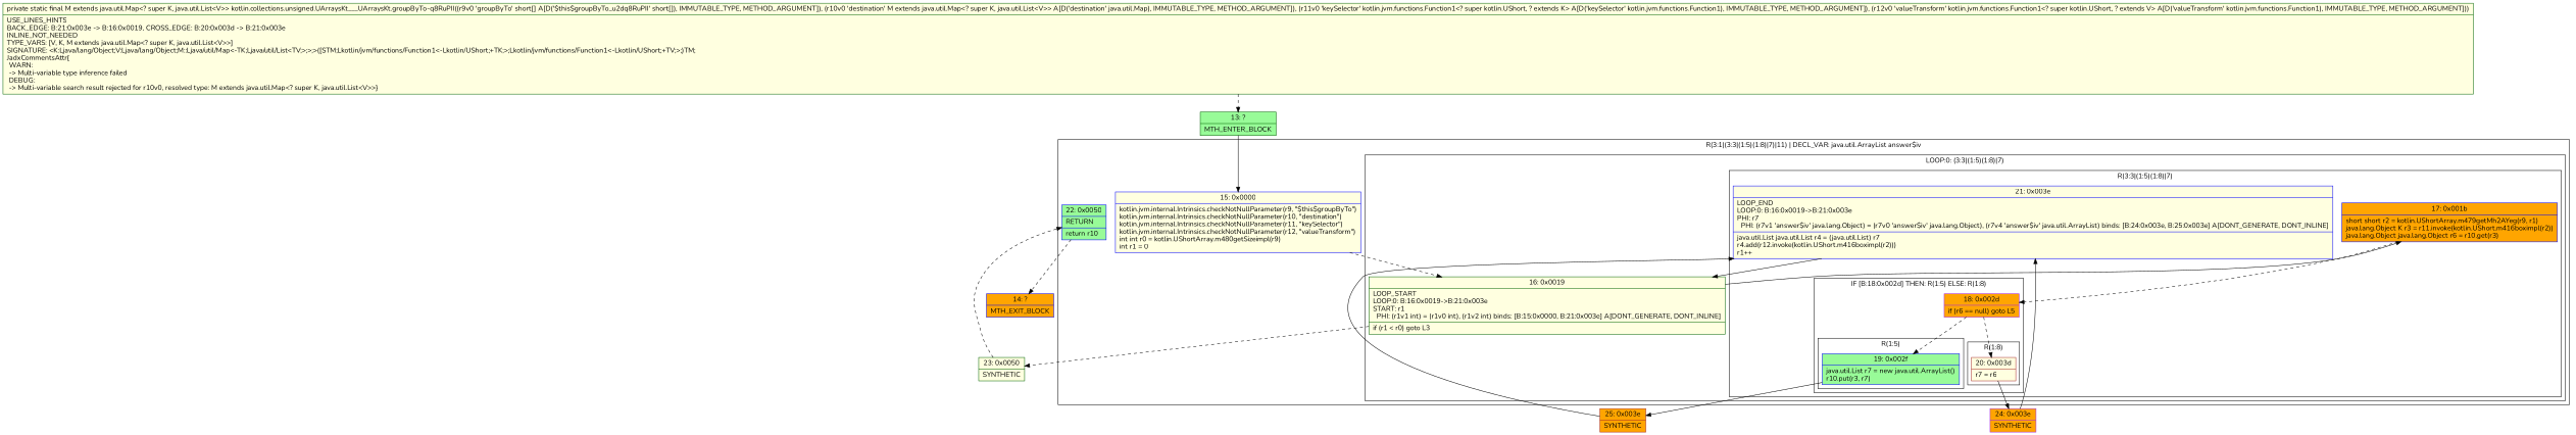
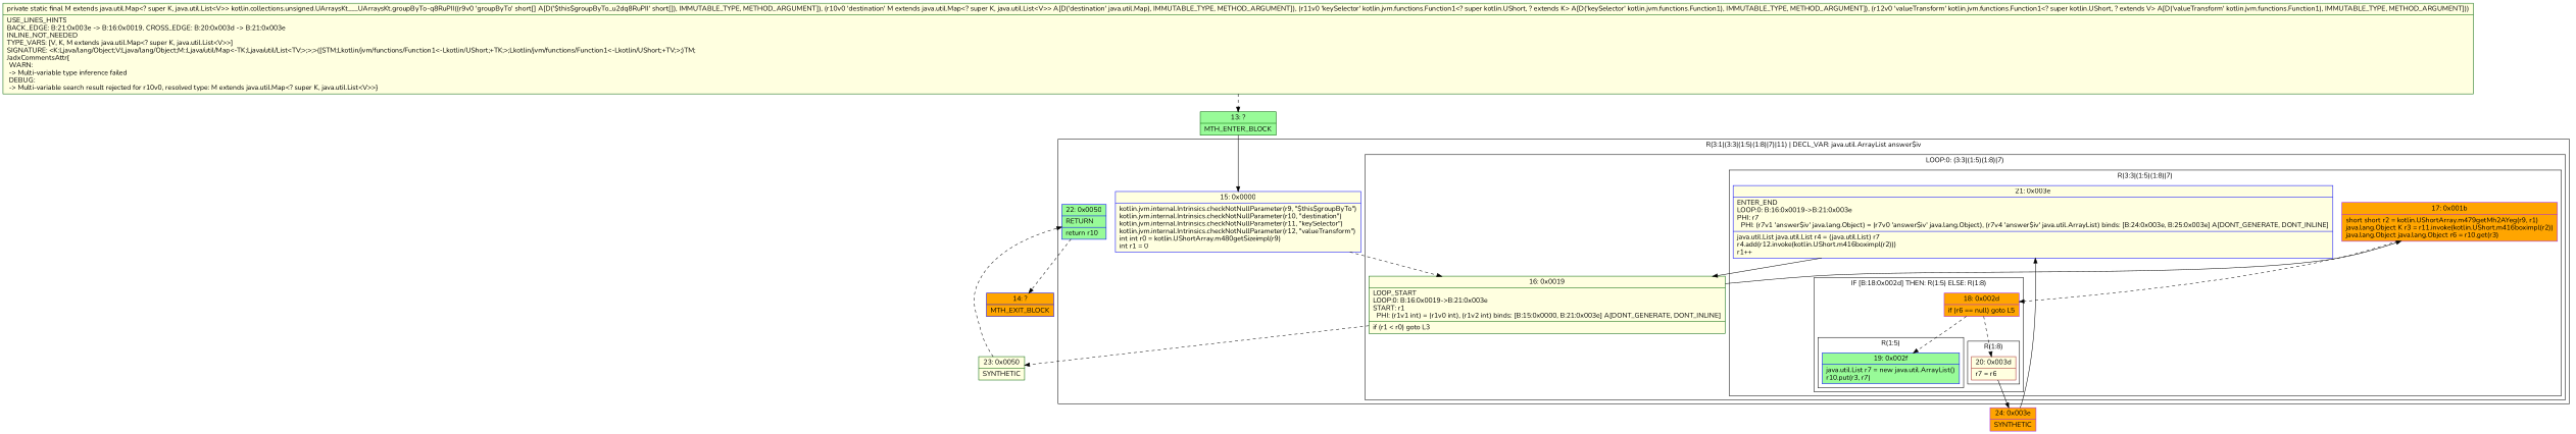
  digraph {
    fontname=Nunito
    node [color=blue fillcolor=lightyellow fontname=Nunito shape=record style=filled]
    edge [fontname=Nunito style=dashed]
    n1 [fillcolor=palegreen label="{19\:\ 0x002f|java.util.List r7 = new java.util.ArrayList()\lr10.put(r3, r7)\l}"]
    n2 [color=brown label="{20\:\ 0x003d|r7 = r6\l}"]
    n3 [color=purple fillcolor=orange label="{18\:\ 0x002d|if (r6 == null) goto L5\l}"]
-   n4 [fillcolor=orange label="{17\:\ 0x001b|short short r2 = kotlin.UShortArray.m479getMh2AYeg(r9, r1)\ljava.lang.Object K r3 = r11.invoke(kotlin.UShort.m416boximpl(r2))\ljava.lang.Object java.lang.Object r6 = r10.get(r3)\l}"]
-   n5 [label="{21\:\ 0x003e|LOOP_END\lLOOP:0: B:16:0x0019\-\>B:21:0x003e\lPHI: r7 \l  PHI: (r7v1 'answer$iv' java.lang.Object) = (r7v0 'answer$iv' java.lang.Object), (r7v4 'answer$iv' java.util.ArrayList) binds: [B:24:0x003e, B:25:0x003e] A[DONT_GENERATE, DONT_INLINE]\l|java.util.List java.util.List r4 = (java.util.List) r7\lr4.add(r12.invoke(kotlin.UShort.m416boximpl(r2)))\lr1++\l}"]
+   n4 [color=purple fillcolor=orange label="{17\:\ 0x001b|short short r2 = kotlin.UShortArray.m479getMh2AYeg(r9, r1)\ljava.lang.Object K r3 = r11.invoke(kotlin.UShort.m416boximpl(r2))\ljava.lang.Object java.lang.Object r6 = r10.get(r3)\l}"]
+   n5 [label="{21\:\ 0x003e|ENTER_END\lLOOP:0: B:16:0x0019\-\>B:21:0x003e\lPHI: r7 \l  PHI: (r7v1 'answer$iv' java.lang.Object) = (r7v0 'answer$iv' java.lang.Object), (r7v4 'answer$iv' java.util.ArrayList) binds: [B:24:0x003e, B:25:0x003e] A[DONT_GENERATE, DONT_INLINE]\l|java.util.List java.util.List r4 = (java.util.List) r7\lr4.add(r12.invoke(kotlin.UShort.m416boximpl(r2)))\lr1++\l}"]
    n6 [color=darkgreen label="{16\:\ 0x0019|LOOP_START\lLOOP:0: B:16:0x0019\-\>B:21:0x003e\lSTART: r1 \l  PHI: (r1v1 int) = (r1v0 int), (r1v2 int) binds: [B:15:0x0000, B:21:0x003e] A[DONT_GENERATE, DONT_INLINE]\l|if (r1 \< r0) goto L3\l}"]
    n7 [label="{15\:\ 0x0000|kotlin.jvm.internal.Intrinsics.checkNotNullParameter(r9, \"$this$groupByTo\")\lkotlin.jvm.internal.Intrinsics.checkNotNullParameter(r10, \"destination\")\lkotlin.jvm.internal.Intrinsics.checkNotNullParameter(r11, \"keySelector\")\lkotlin.jvm.internal.Intrinsics.checkNotNullParameter(r12, \"valueTransform\")\lint int r0 = kotlin.UShortArray.m480getSizeimpl(r9)\lint r1 = 0\l}"]
    n8 [fillcolor=palegreen label="{22\:\ 0x0050|RETURN\l|return r10\l}"]
-   n9 [color=brown fillcolor=orange label="{25\:\ 0x003e|SYNTHETIC\l}"]
    n10 [color=purple fillcolor=orange label="{24\:\ 0x003e|SYNTHETIC\l}"]
    n11 [color=darkgreen label="{23\:\ 0x0050|SYNTHETIC\l}"]
    n12 [fillcolor=orange label="{14\:\ ?|MTH_EXIT_BLOCK\l}"]
    n13 [color=darkgreen fillcolor=palegreen label="{13\:\ ?|MTH_ENTER_BLOCK\l}"]
    n14 [color=darkgreen label="{private static final M extends java.util.Map\<? super K, java.util.List\<V\>\> kotlin.collections.unsigned.UArraysKt___UArraysKt.groupByTo\-q8RuPII((r9v0 'groupByTo' short[] A[D('$this$groupByTo_u2dq8RuPII' short[]), IMMUTABLE_TYPE, METHOD_ARGUMENT]), (r10v0 'destination' M extends java.util.Map\<? super K, java.util.List\<V\>\> A[D('destination' java.util.Map), IMMUTABLE_TYPE, METHOD_ARGUMENT]), (r11v0 'keySelector' kotlin.jvm.functions.Function1\<? super kotlin.UShort, ? extends K\> A[D('keySelector' kotlin.jvm.functions.Function1), IMMUTABLE_TYPE, METHOD_ARGUMENT]), (r12v0 'valueTransform' kotlin.jvm.functions.Function1\<? super kotlin.UShort, ? extends V\> A[D('valueTransform' kotlin.jvm.functions.Function1), IMMUTABLE_TYPE, METHOD_ARGUMENT]))  | USE_LINES_HINTS\lBACK_EDGE: B:21:0x003e \-\> B:16:0x0019, CROSS_EDGE: B:20:0x003d \-\> B:21:0x003e\lINLINE_NOT_NEEDED\lTYPE_VARS: [V, K, M extends java.util.Map\<? super K, java.util.List\<V\>\>]\lSIGNATURE: \<K:Ljava\/lang\/Object;V:Ljava\/lang\/Object;M::Ljava\/util\/Map\<\-TK;Ljava\/util\/List\<TV;\>;\>;\>([STM;Lkotlin\/jvm\/functions\/Function1\<\-Lkotlin\/UShort;+TK;\>;Lkotlin\/jvm\/functions\/Function1\<\-Lkotlin\/UShort;+TV;\>;)TM;\lJadxCommentsAttr\{\l WARN: \l \-\> Multi\-variable type inference failed\l DEBUG: \l \-\> Multi\-variable search result rejected for r10v0, resolved type: M extends java.util.Map\<? super K, java.util.List\<V\>\>\}\l}"]
    subgraph cluster_1 {
      label="R(3:1|(3:3|(1:5)(1:8)|7)|11) | DECL_VAR: java.util.ArrayList answer$iv\l"
      n7
      n8
      subgraph cluster_2 {
        label="LOOP:0: (3:3|(1:5)(1:8)|7)"
        n6
        subgraph cluster_3 {
          label="R(3:3|(1:5)(1:8)|7)"
          n4
          n5
          subgraph cluster_4 {
            label="IF [B:18:0x002d] THEN: R(1:5) ELSE: R(1:8)"
            n3
            subgraph cluster_5 {
              label="R(1:5)"
              n1
            }
            subgraph cluster_6 {
              label="R(1:8)"
              n2
            }
          }
        }
      }
    }
-   n1 -> n9 [style=solid]
    n2 -> n10 [style=solid]
    n3 -> n1
    n3 -> n2
    n4 -> n3
    n5 -> n6 [style=solid]
    n6 -> n4 [style=solid]
    n6 -> n11
    n7 -> n6
    n8 -> n12
-   n9 -> n5 [style=solid]
    n10 -> n5 [style=solid]
    n11 -> n8
    n13 -> n7 [style=solid]
    n14 -> n13
  }
